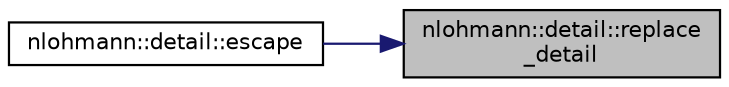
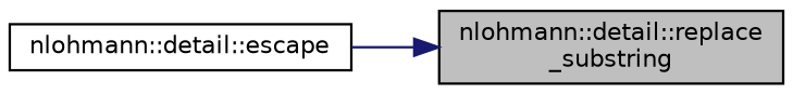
  digraph {
    rankdir=RL
    node [color=black fontname=Helvetica fontsize=10 shape=record style=filled]
-   n1 [fillcolor=grey75 fontcolor=black height=0.2 label="nlohmann::detail::replace\l_detail" width=0.4]
+   n1 [fillcolor=grey75 fontcolor=black height=0.2 label="nlohmann::detail::replace\l_substring" width=0.4]
    n2 [fillcolor=white height=0.2 label="nlohmann::detail::escape" width=0.4]
    n1 -> n2 [color=midnightblue dir=back fontname=Helvetica fontsize=10 labelfontname=Helvetica labelfontsize=10 style=solid]
  }
